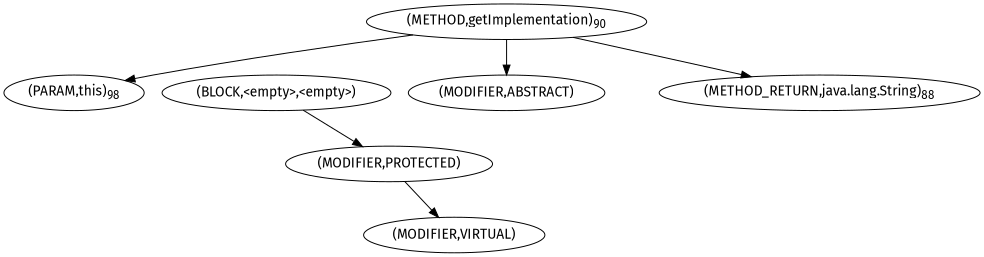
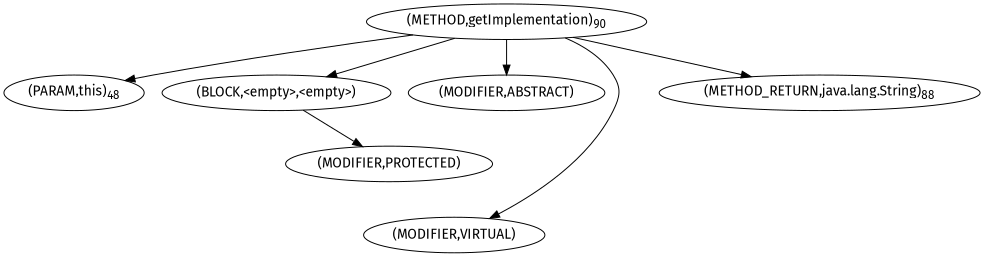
  digraph {
    fontname="Fira Sans"
    node [fontname="Fira Sans"]
    edge [fontname="Fira Sans"]
    n1 [label=<(METHOD,getImplementation)<SUB>90</SUB>>]
-   n2 [label=<(PARAM,this)<SUB>98</SUB>>]
+   n2 [label=<(PARAM,this)<SUB>48</SUB>>]
    n3 [label=<(BLOCK,&lt;empty&gt;,&lt;empty&gt;)>]
    n4 [label=<(MODIFIER,ABSTRACT)>]
    n5 [label=<(MODIFIER,VIRTUAL)>]
    n6 [label=<(METHOD_RETURN,java.lang.String)<SUB>88</SUB>>]
    n7 [label=<(MODIFIER,PROTECTED)>]
    n1 -> n2
+   n1 -> n3
    n1 -> n4
-   n7 -> n5
+   n1 -> n5
    n1 -> n6
    n3 -> n7
  }
